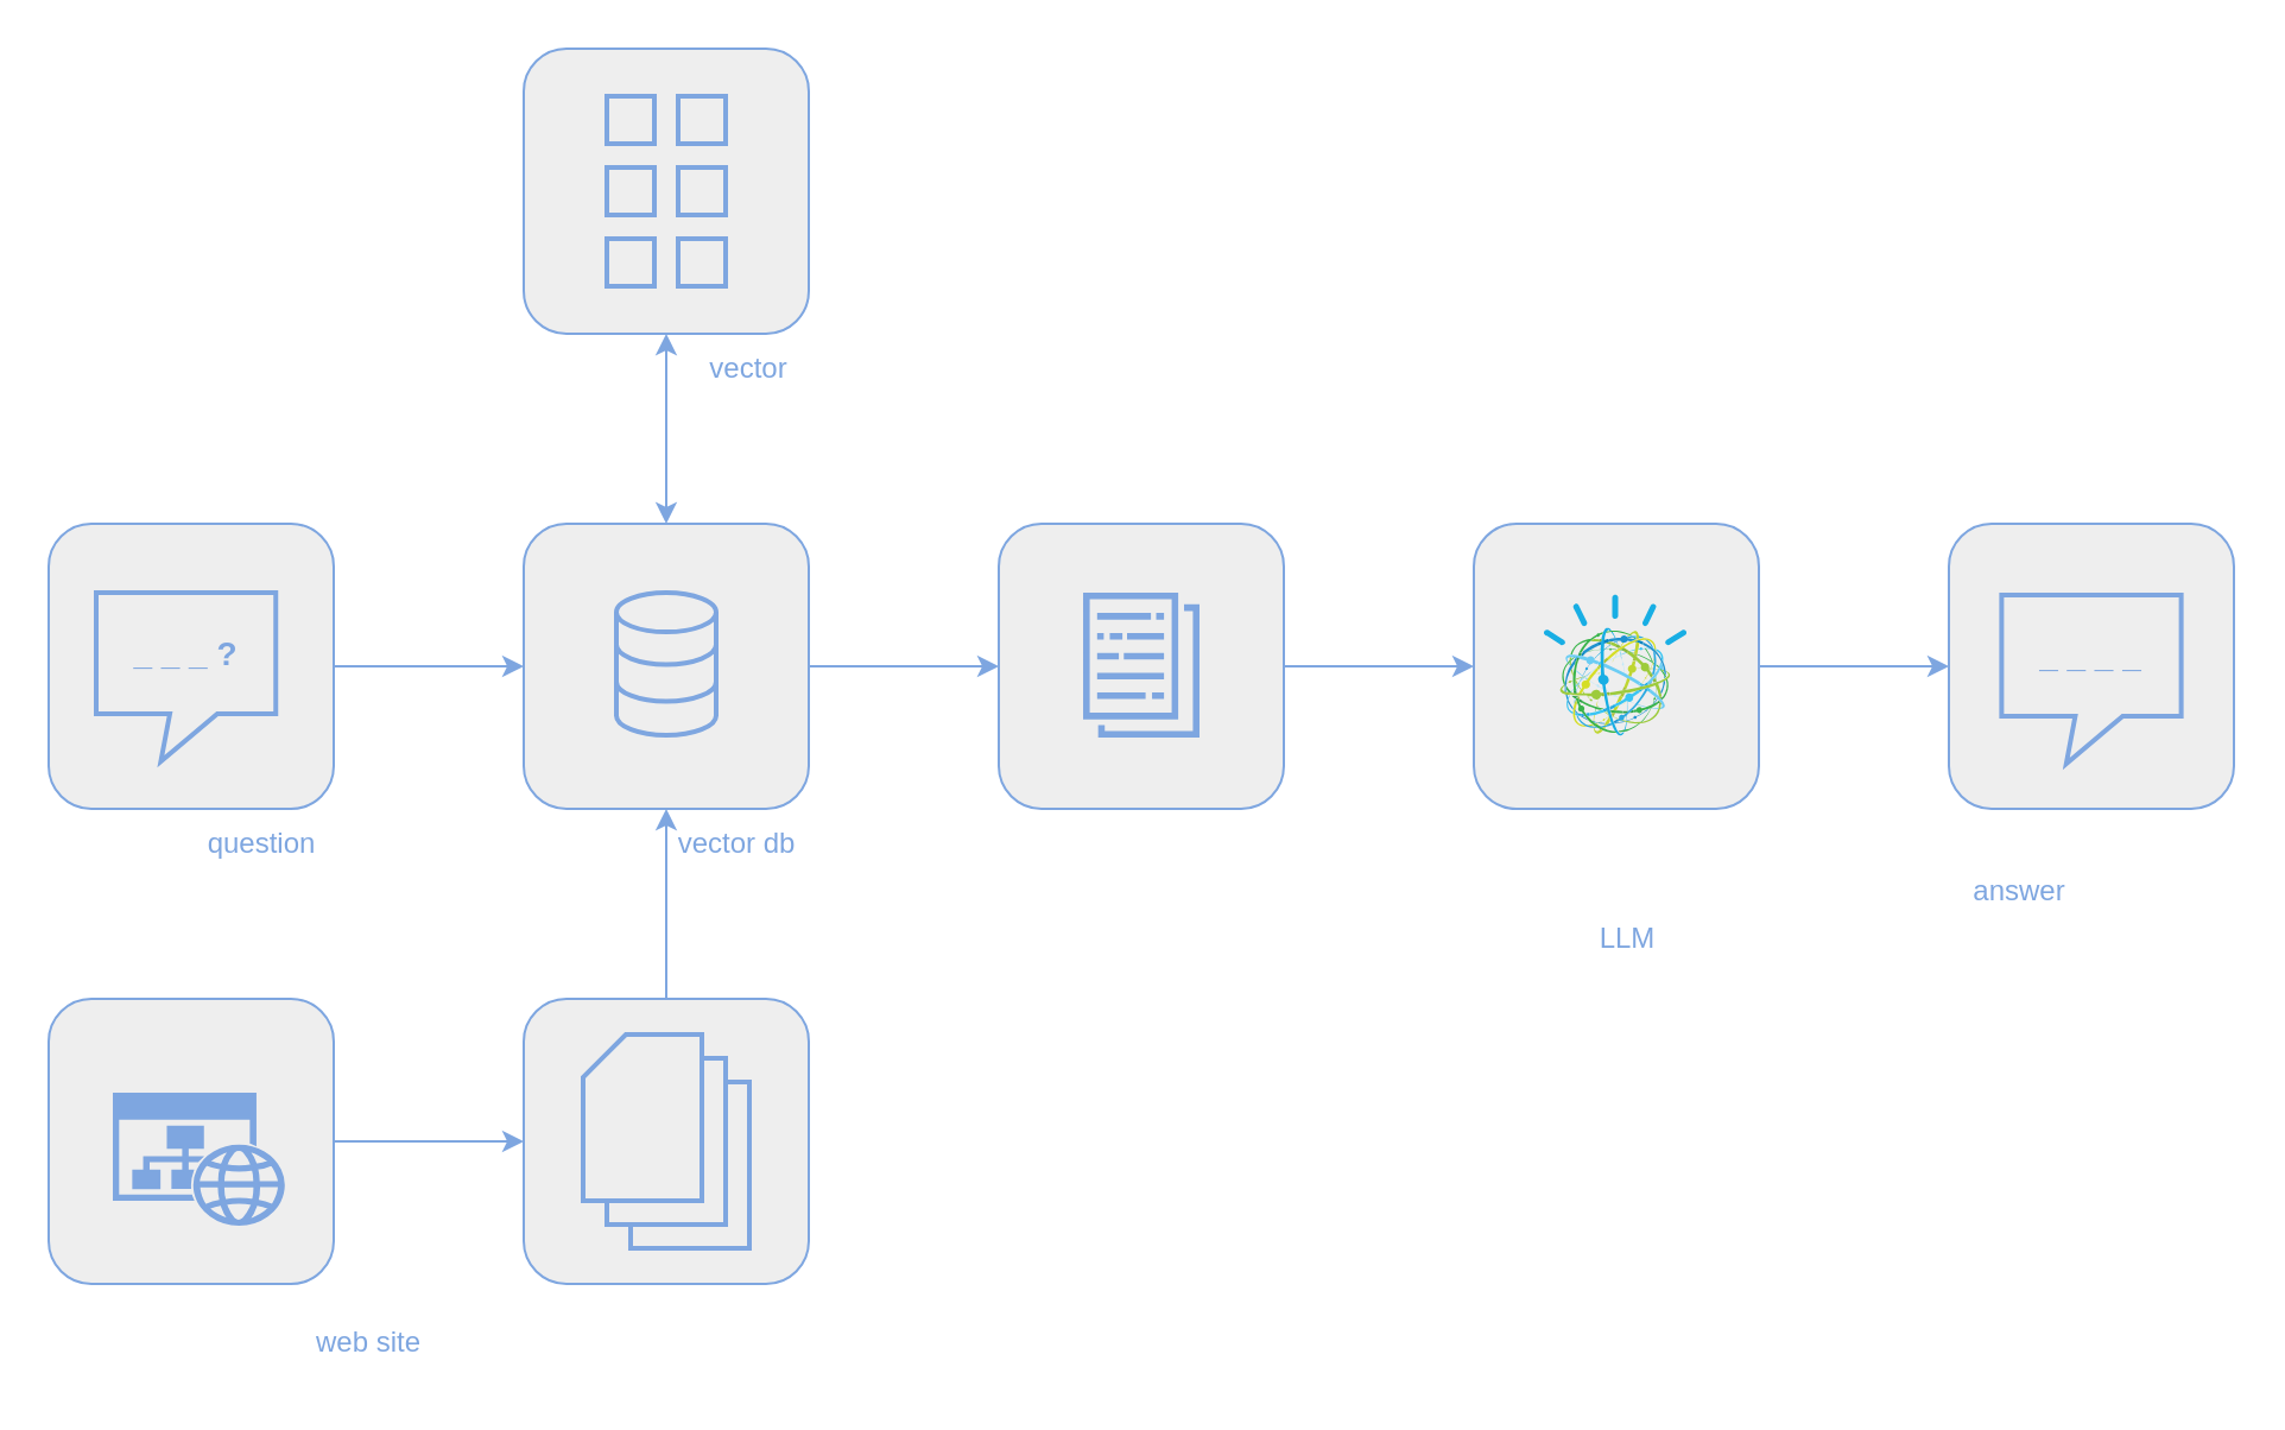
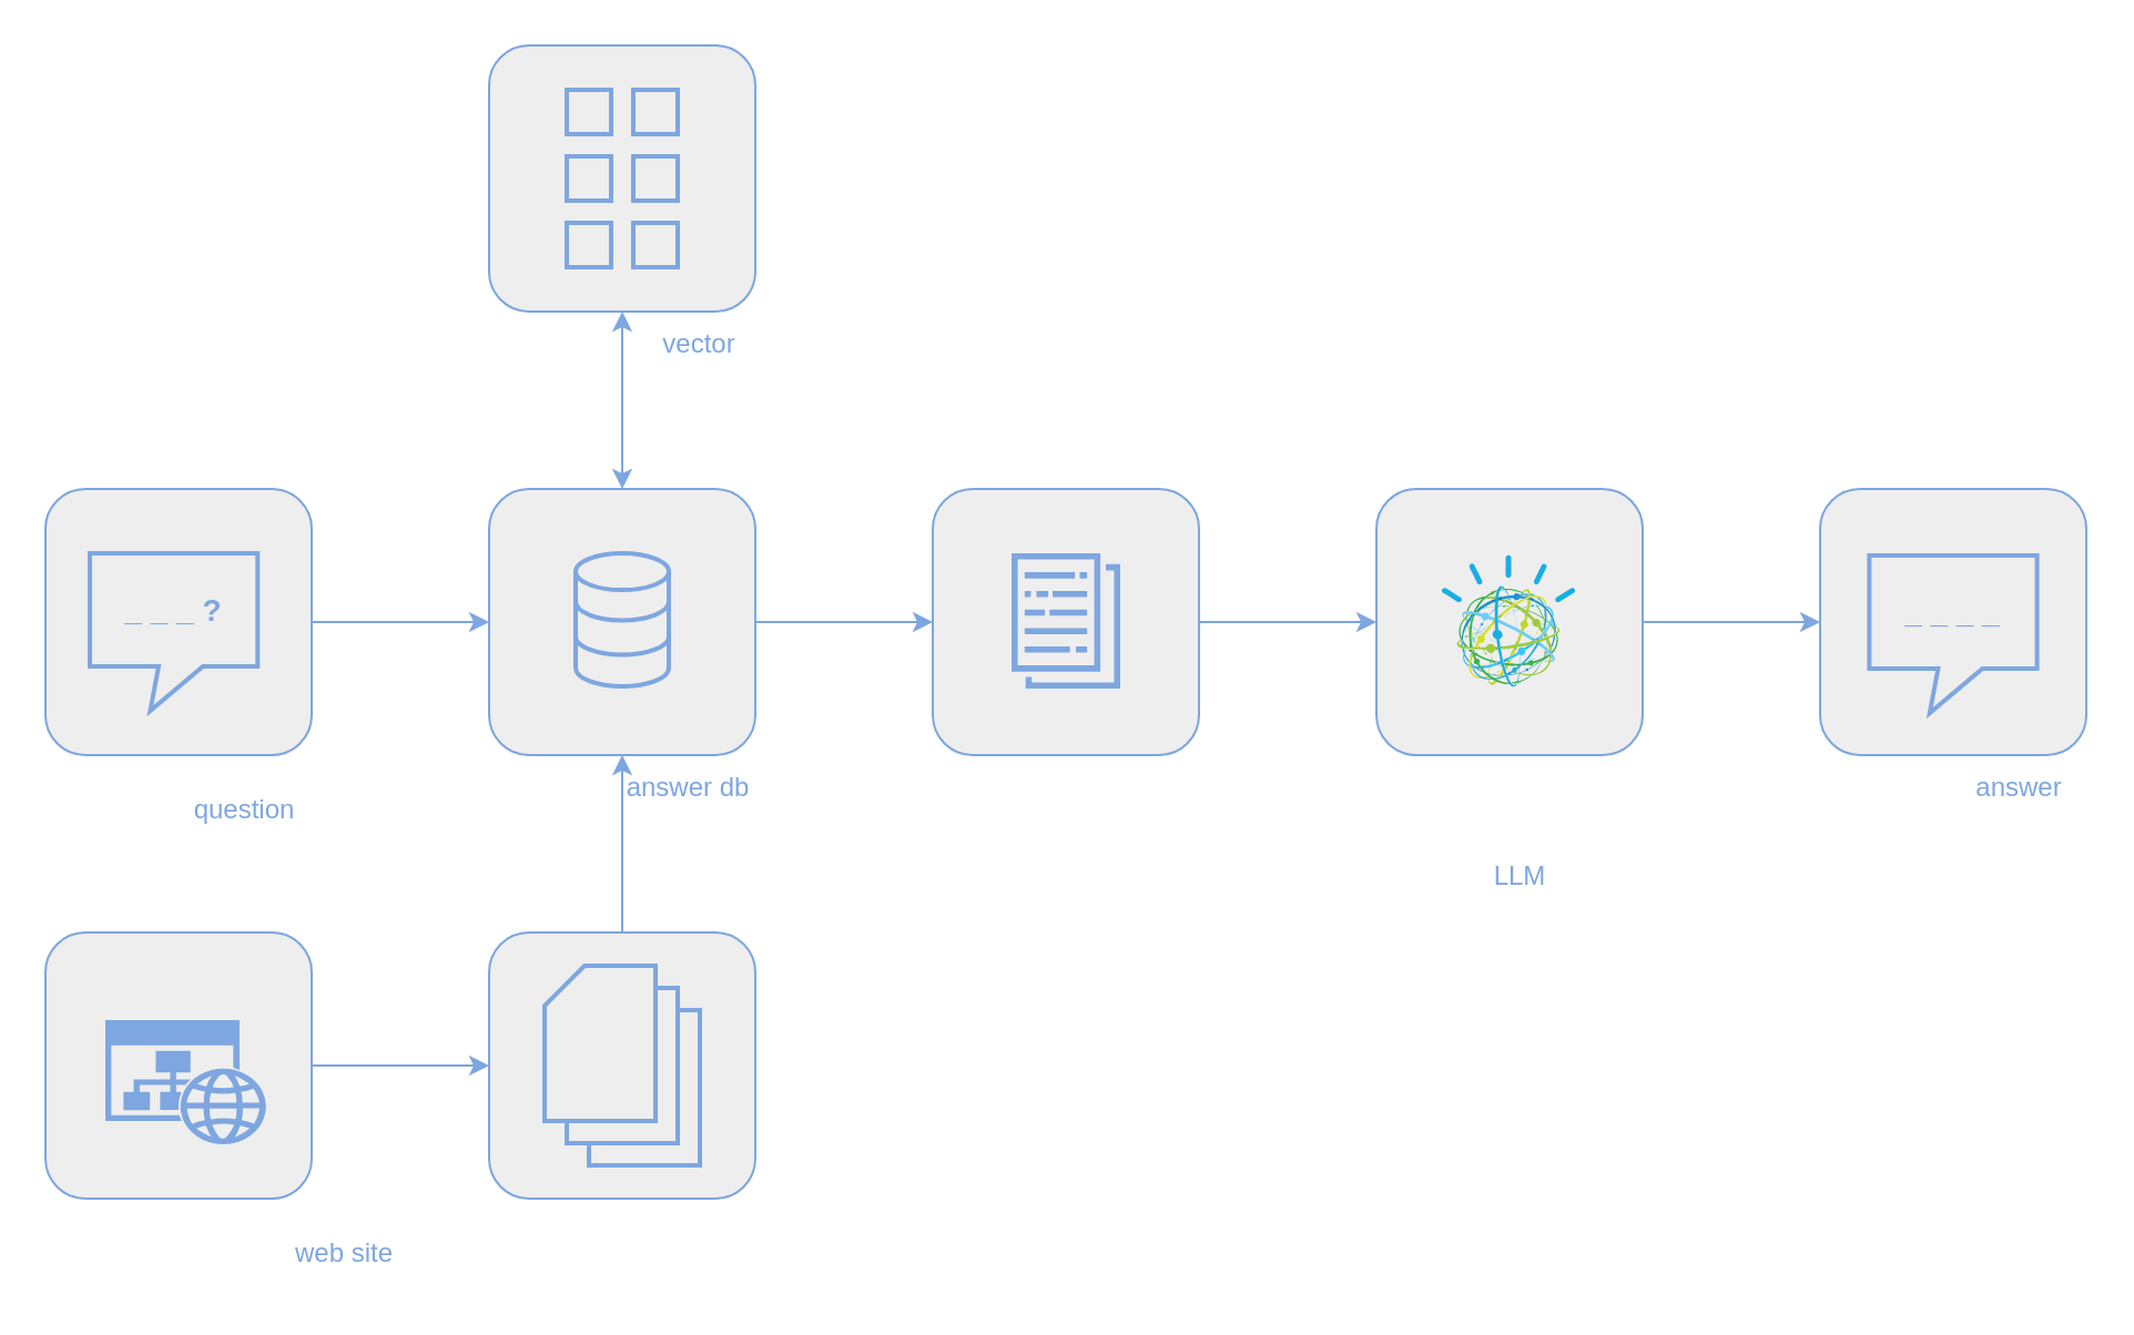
  <mxCell id="0" />
  <mxCell id="1" parent="0" />
  <mxCell id="2" value="" style="rounded=1;whiteSpace=wrap;html=1;fillColor=#eeeeee;strokeColor=#7EA6E0;" vertex="1" parent="1"><mxGeometry x="220" y="420" width="120" height="120" as="geometry" /></mxCell>
  <mxCell id="3" style="edgeStyle=orthogonalEdgeStyle;rounded=0;orthogonalLoop=1;jettySize=auto;html=1;entryX=0;entryY=0.5;entryDx=0;entryDy=0;strokeColor=#7EA6E0;" edge="1" parent="1" source="4" target="26"><mxGeometry relative="1" as="geometry" /></mxCell>
  <mxCell id="4" value="" style="rounded=1;whiteSpace=wrap;html=1;fillColor=#eeeeee;strokeColor=#7EA6E0;" vertex="1" parent="1"><mxGeometry x="620" y="220" width="120" height="120" as="geometry" /></mxCell>
  <mxCell id="5" style="edgeStyle=orthogonalEdgeStyle;rounded=0;orthogonalLoop=1;jettySize=auto;html=1;strokeColor=#7EA6E0;" edge="1" parent="1" source="6" target="2"><mxGeometry relative="1" as="geometry" /></mxCell>
  <mxCell id="6" value="" style="rounded=1;whiteSpace=wrap;html=1;fillColor=#eeeeee;strokeColor=#7EA6E0;" vertex="1" parent="1"><mxGeometry x="20" y="420" width="120" height="120" as="geometry" /></mxCell>
  <mxCell id="7" style="edgeStyle=orthogonalEdgeStyle;rounded=0;orthogonalLoop=1;jettySize=auto;html=1;entryX=0;entryY=0.5;entryDx=0;entryDy=0;strokeColor=#7EA6E0;" edge="1" parent="1" source="8" target="10"><mxGeometry relative="1" as="geometry" /></mxCell>
  <mxCell id="8" value="" style="rounded=1;whiteSpace=wrap;html=1;fillColor=#eeeeee;strokeColor=#7EA6E0;" vertex="1" parent="1"><mxGeometry x="20" y="220" width="120" height="120" as="geometry" /></mxCell>
  <mxCell id="9" style="edgeStyle=orthogonalEdgeStyle;rounded=0;orthogonalLoop=1;jettySize=auto;html=1;strokeColor=#7EA6E0;" edge="1" parent="1" source="10" target="18"><mxGeometry relative="1" as="geometry" /></mxCell>
  <mxCell id="10" value="" style="rounded=1;whiteSpace=wrap;html=1;fillColor=#eeeeee;strokeColor=#7EA6E0;" vertex="1" parent="1"><mxGeometry x="220" y="220" width="120" height="120" as="geometry" /></mxCell>
  <mxCell id="11" value="" style="html=1;verticalLabelPosition=bottom;align=center;labelBackgroundColor=#ffffff;verticalAlign=top;strokeWidth=2;strokeColor=#7EA6E0;shadow=0;dashed=0;shape=mxgraph.ios7.icons.data;fillColor=none;" vertex="1" parent="1"><mxGeometry x="259" y="249" width="42" height="60" as="geometry" /></mxCell>
  <mxCell id="12" style="edgeStyle=orthogonalEdgeStyle;rounded=0;orthogonalLoop=1;jettySize=auto;html=1;entryX=0.5;entryY=1;entryDx=0;entryDy=0;strokeColor=#7EA6E0;" edge="1" parent="1" source="2" target="10"><mxGeometry relative="1" as="geometry" /></mxCell>
  <mxCell id="13" value="" style="verticalLabelPosition=bottom;html=1;verticalAlign=top;align=center;strokeColor=#7EA6E0;fillColor=#7EA6E0;shape=mxgraph.azure.website_generic;pointerEvents=1;" vertex="1" parent="1"><mxGeometry x="47.5" y="460" width="72.5" height="55" as="geometry" /></mxCell>
  <mxCell id="14" style="edgeStyle=orthogonalEdgeStyle;rounded=0;orthogonalLoop=1;jettySize=auto;html=1;startArrow=classic;startFill=1;strokeColor=#7EA6E0;" edge="1" parent="1" source="15" target="10"><mxGeometry relative="1" as="geometry" /></mxCell>
  <mxCell id="15" value="" style="rounded=1;whiteSpace=wrap;html=1;fillColor=#eeeeee;strokeColor=#7EA6E0;" vertex="1" parent="1"><mxGeometry x="220" y="20" width="120" height="120" as="geometry" /></mxCell>
  <mxCell id="16" value="" style="group;strokeColor=none;container=0;" vertex="1" connectable="0" parent="1"><mxGeometry x="255" y="40" width="50" height="80" as="geometry" /></mxCell>
  <mxCell id="17" style="edgeStyle=orthogonalEdgeStyle;rounded=0;orthogonalLoop=1;jettySize=auto;html=1;entryX=0;entryY=0.5;entryDx=0;entryDy=0;strokeColor=#7EA6E0;" edge="1" parent="1" source="18" target="4"><mxGeometry relative="1" as="geometry" /></mxCell>
  <mxCell id="18" value="" style="rounded=1;whiteSpace=wrap;html=1;fillColor=#eeeeee;strokeColor=#7EA6E0;" vertex="1" parent="1"><mxGeometry x="420" y="220" width="120" height="120" as="geometry" /></mxCell>
  <mxCell id="19" value="" style="sketch=0;outlineConnect=0;fontColor=#232F3E;gradientColor=none;fillColor=#7EA6E0;strokeColor=#7EA6E0;dashed=0;verticalLabelPosition=bottom;verticalAlign=top;align=center;html=1;fontSize=12;fontStyle=0;aspect=fixed;pointerEvents=1;shape=mxgraph.aws4.data_set;" vertex="1" parent="1"><mxGeometry x="455.37" y="249" width="49.27" height="61" as="geometry" /></mxCell>
  <mxCell id="20" value="" style="image;aspect=fixed;perimeter=ellipsePerimeter;html=1;align=center;shadow=0;dashed=0;fontColor=#4277BB;labelBackgroundColor=default;fontSize=12;spacingTop=3;image=img/lib/ibm/miscellaneous/cognitive_services.svg;strokeColor=#7EA6E0;" vertex="1" parent="1"><mxGeometry x="650" y="250" width="60" height="60" as="geometry" /></mxCell>
  <mxCell id="21" value="" style="group;strokeColor=none;" vertex="1" connectable="0" parent="1"><mxGeometry x="245" y="435" width="70" height="90" as="geometry" /></mxCell>
  <mxCell id="22" value="" style="shape=card;whiteSpace=wrap;html=1;size=18;fillColor=#eeeeee;strokeColor=#7EA6E0;strokeWidth=2;" vertex="1" parent="21"><mxGeometry x="20" y="20" width="50" height="70" as="geometry" /></mxCell>
  <mxCell id="23" value="" style="shape=card;whiteSpace=wrap;html=1;size=18;fillColor=#eeeeee;strokeColor=#7EA6E0;strokeWidth=2;" vertex="1" parent="21"><mxGeometry x="10" y="10" width="50" height="70" as="geometry" /></mxCell>
  <mxCell id="24" value="" style="shape=card;whiteSpace=wrap;html=1;size=18;fillColor=#eeeeee;strokeColor=#7EA6E0;strokeWidth=2;" vertex="1" parent="21"><mxGeometry width="50" height="70" as="geometry" /></mxCell>
  <mxCell id="25" value="&lt;font color=&quot;#7ea6e0&quot; style=&quot;font-size: 14px;&quot;&gt;&lt;b&gt;_ _ _ ?&lt;/b&gt;&lt;/font&gt;" style="shape=callout;whiteSpace=wrap;html=1;perimeter=calloutPerimeter;position2=0.36;fillColor=none;strokeWidth=2;strokeColor=#7EA6E0;size=20;position=0.41;" vertex="1" parent="1"><mxGeometry x="40" y="249" width="75.62" height="71" as="geometry" /></mxCell>
  <mxCell id="26" value="" style="rounded=1;whiteSpace=wrap;html=1;fillColor=#eeeeee;strokeColor=#7EA6E0;" vertex="1" parent="1"><mxGeometry x="820" y="220" width="120" height="120" as="geometry" /></mxCell>
  <mxCell id="27" value="&lt;font color=&quot;#7ea6e0&quot; style=&quot;font-size: 14px;&quot;&gt;&lt;b&gt;_ _ _ _&lt;/b&gt;&lt;/font&gt;" style="shape=callout;whiteSpace=wrap;html=1;perimeter=calloutPerimeter;position2=0.36;fillColor=none;strokeWidth=2;strokeColor=#7EA6E0;size=20;position=0.41;" vertex="1" parent="1"><mxGeometry x="842.19" y="250" width="75.62" height="71" as="geometry" /></mxCell>
  <mxCell id="28" value="" style="whiteSpace=wrap;html=1;aspect=fixed;fillColor=none;strokeWidth=2;strokeColor=#7EA6E0;container=0;" vertex="1" parent="1"><mxGeometry x="255" y="40" width="20" height="20" as="geometry" /></mxCell>
  <mxCell id="29" value="" style="whiteSpace=wrap;html=1;aspect=fixed;fillColor=none;strokeWidth=2;strokeColor=#7EA6E0;container=0;" vertex="1" parent="1"><mxGeometry x="255" y="70" width="20" height="20" as="geometry" /></mxCell>
  <mxCell id="30" value="" style="whiteSpace=wrap;html=1;aspect=fixed;fillColor=none;strokeWidth=2;strokeColor=#7EA6E0;container=0;" vertex="1" parent="1"><mxGeometry x="255" y="100" width="20" height="20" as="geometry" /></mxCell>
  <mxCell id="31" value="" style="whiteSpace=wrap;html=1;aspect=fixed;fillColor=none;strokeWidth=2;strokeColor=#7EA6E0;container=0;" vertex="1" parent="1"><mxGeometry x="285" y="40" width="20" height="20" as="geometry" /></mxCell>
  <mxCell id="32" value="" style="whiteSpace=wrap;html=1;aspect=fixed;fillColor=none;strokeWidth=2;strokeColor=#7EA6E0;container=0;" vertex="1" parent="1"><mxGeometry x="285" y="70" width="20" height="20" as="geometry" /></mxCell>
  <mxCell id="33" value="" style="whiteSpace=wrap;html=1;aspect=fixed;fillColor=none;strokeWidth=2;strokeColor=#7EA6E0;container=0;" vertex="1" parent="1"><mxGeometry x="285" y="100" width="20" height="20" as="geometry" /></mxCell>
- <mxCell id="34" value="&lt;font color=&quot;#7ea6e0&quot;&gt;question&lt;/font&gt;" style="text;html=1;align=center;verticalAlign=middle;whiteSpace=wrap;rounded=0;" vertex="1" parent="1"><mxGeometry x="80" y="340" width="60" height="30" as="geometry" /></mxCell>
+ <mxCell id="34" value="&lt;font color=&quot;#7ea6e0&quot;&gt;question&lt;/font&gt;" style="text;html=1;align=center;verticalAlign=middle;whiteSpace=wrap;rounded=0;" vertex="1" parent="1"><mxGeometry x="80" y="350" width="60" height="30" as="geometry" /></mxCell>
  <mxCell id="35" value="&lt;font color=&quot;#7ea6e0&quot;&gt;web site&lt;/font&gt;" style="text;html=1;align=center;verticalAlign=middle;whiteSpace=wrap;rounded=0;" vertex="1" parent="1"><mxGeometry x="125" y="550" width="60" height="30" as="geometry" /></mxCell>
  <mxCell id="36" value="&lt;font color=&quot;#7ea6e0&quot;&gt;vector&lt;/font&gt;" style="text;html=1;align=center;verticalAlign=middle;whiteSpace=wrap;rounded=0;" vertex="1" parent="1"><mxGeometry x="285" y="140" width="60" height="30" as="geometry" /></mxCell>
- <mxCell id="37" value="&lt;font color=&quot;#7ea6e0&quot;&gt;vector db&lt;/font&gt;" style="text;html=1;align=center;verticalAlign=middle;whiteSpace=wrap;rounded=0;" vertex="1" parent="1"><mxGeometry x="280" y="340" width="60" height="30" as="geometry" /></mxCell>
+ <mxCell id="37" value="&lt;font color=&quot;#7ea6e0&quot;&gt;answer db&lt;/font&gt;" style="text;html=1;align=center;verticalAlign=middle;whiteSpace=wrap;rounded=0;" vertex="1" parent="1"><mxGeometry x="280" y="340" width="60" height="30" as="geometry" /></mxCell>
  <mxCell id="38" value="&lt;font color=&quot;#7ea6e0&quot;&gt;LLM&lt;/font&gt;" style="text;html=1;align=center;verticalAlign=middle;whiteSpace=wrap;rounded=0;" vertex="1" parent="1"><mxGeometry x="655" y="380" width="60" height="30" as="geometry" /></mxCell>
- <mxCell id="39" value="&lt;font color=&quot;#7ea6e0&quot;&gt;answer&lt;/font&gt;" style="text;html=1;align=center;verticalAlign=middle;whiteSpace=wrap;rounded=0;" vertex="1" parent="1"><mxGeometry x="820" y="360" width="60" height="30" as="geometry" /></mxCell>
+ <mxCell id="39" value="&lt;font color=&quot;#7ea6e0&quot;&gt;answer&lt;/font&gt;" style="text;html=1;align=center;verticalAlign=middle;whiteSpace=wrap;rounded=0;" vertex="1" parent="1"><mxGeometry x="880" y="340" width="60" height="30" as="geometry" /></mxCell>
